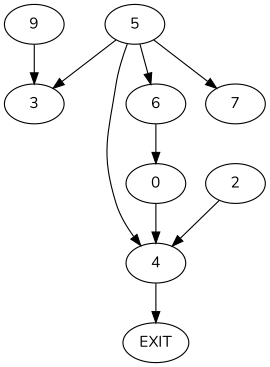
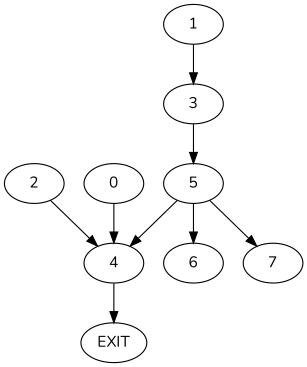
  digraph {
    fontname=Nunito
    node [fontname=Nunito]
    edge [fontname=Nunito]
-   1 [label=9]
+   1
    3
    n3 [label=EXIT]
    2
    4
    5
    6
    7
    n9 [label=0]
    1 -> 3
-   5 -> 3
+   3 -> 5
    2 -> 4
    4 -> n3
    5 -> 4
    5 -> 6
    5 -> 7
-   6 -> n9
    n9 -> 4
  }
